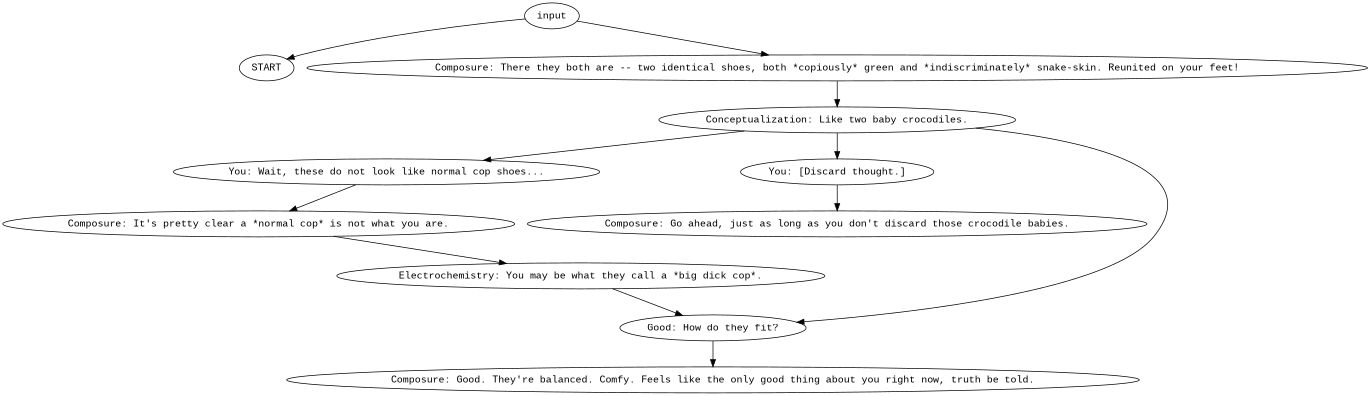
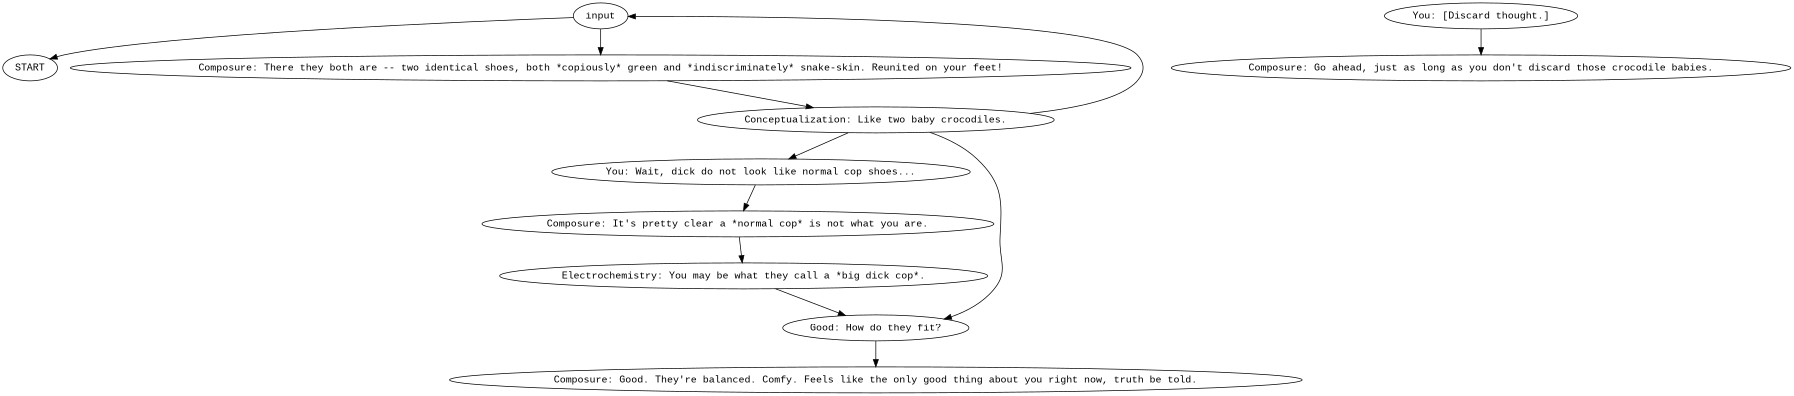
  digraph {
    fontname="Liberation Mono"
    node [fontname="Liberation Mono"]
    edge [fontname="Liberation Mono"]
    n1 [label=START]
    n2 [label=input]
    n3 [label="Composure: There they both are -- two identical shoes, both *copiously* green and *indiscriminately* snake-skin. Reunited on your feet!"]
    n4 [label="Conceptualization: Like two baby crocodiles."]
    n5 [label="Composure: Go ahead, just as long as you don't discard those crocodile babies."]
-   n6 [label="You: Wait, these do not look like normal cop shoes..."]
+   n6 [label="You: Wait, dick do not look like normal cop shoes..."]
    n7 [label="You: [Discard thought.]"]
    n8 [label="Good: How do they fit?"]
    n9 [label="Composure: It's pretty clear a *normal cop* is not what you are."]
    n10 [label="Composure: Good. They're balanced. Comfy. Feels like the only good thing about you right now, truth be told."]
    n11 [label="Electrochemistry: You may be what they call a *big dick cop*."]
    n2 -> n1
    n2 -> n3
    n3 -> n4
    n4 -> n6
-   n4 -> n7
+   n4 -> n2
    n4 -> n8
    n6 -> n9
    n7 -> n5
    n8 -> n10
    n9 -> n11
    n11 -> n8
  }
